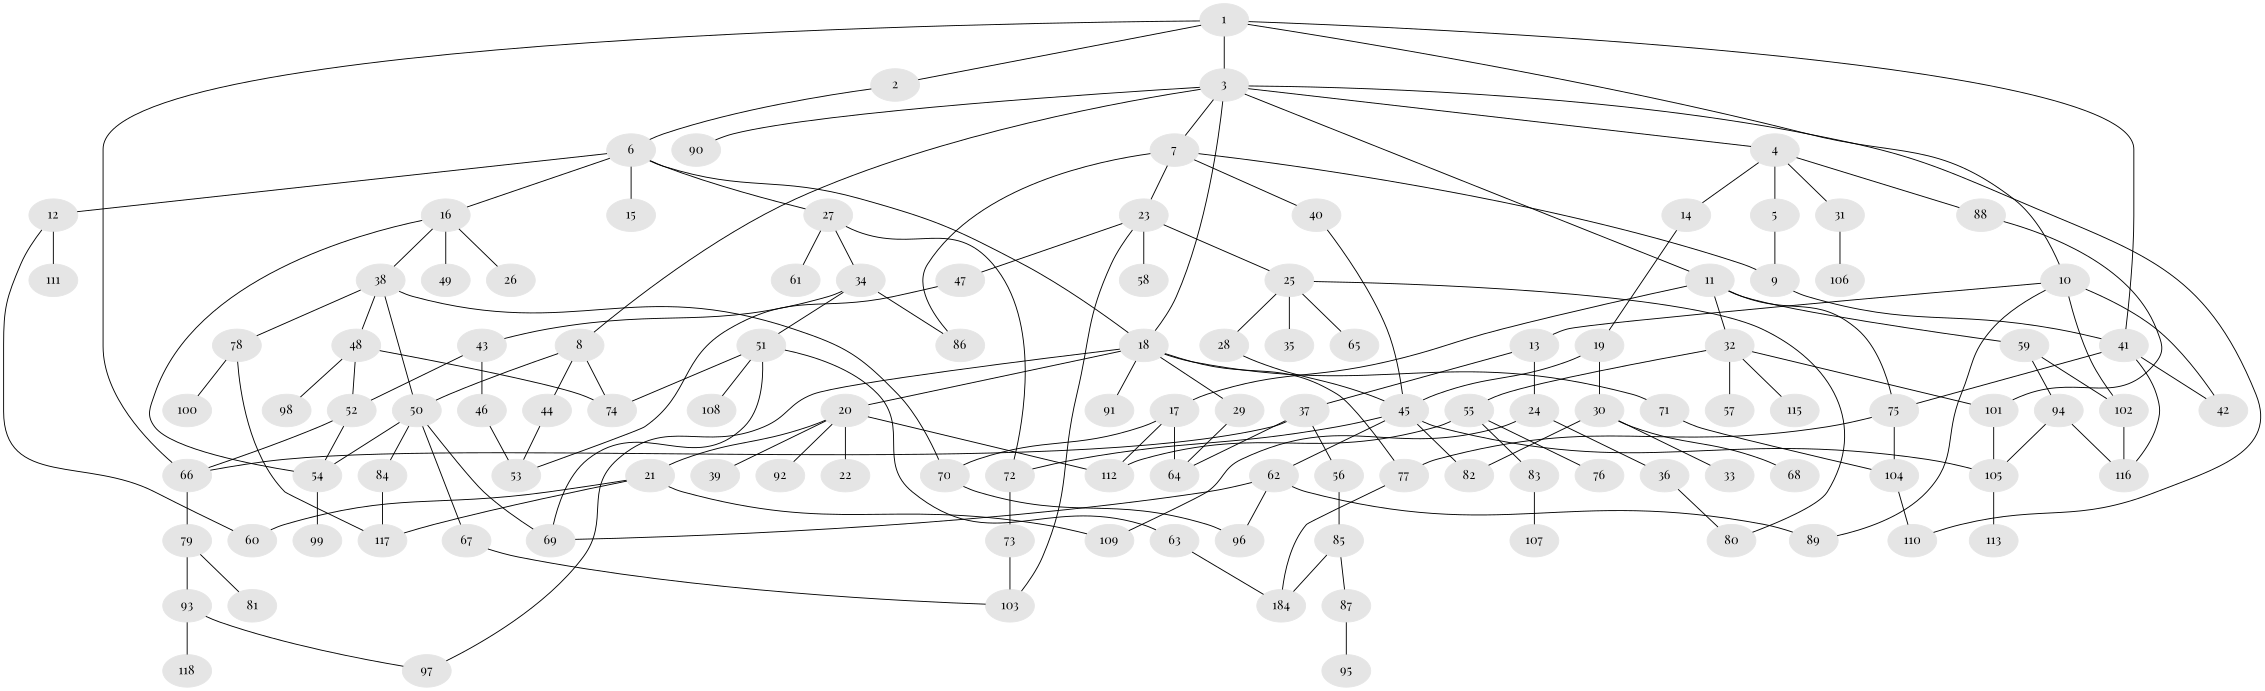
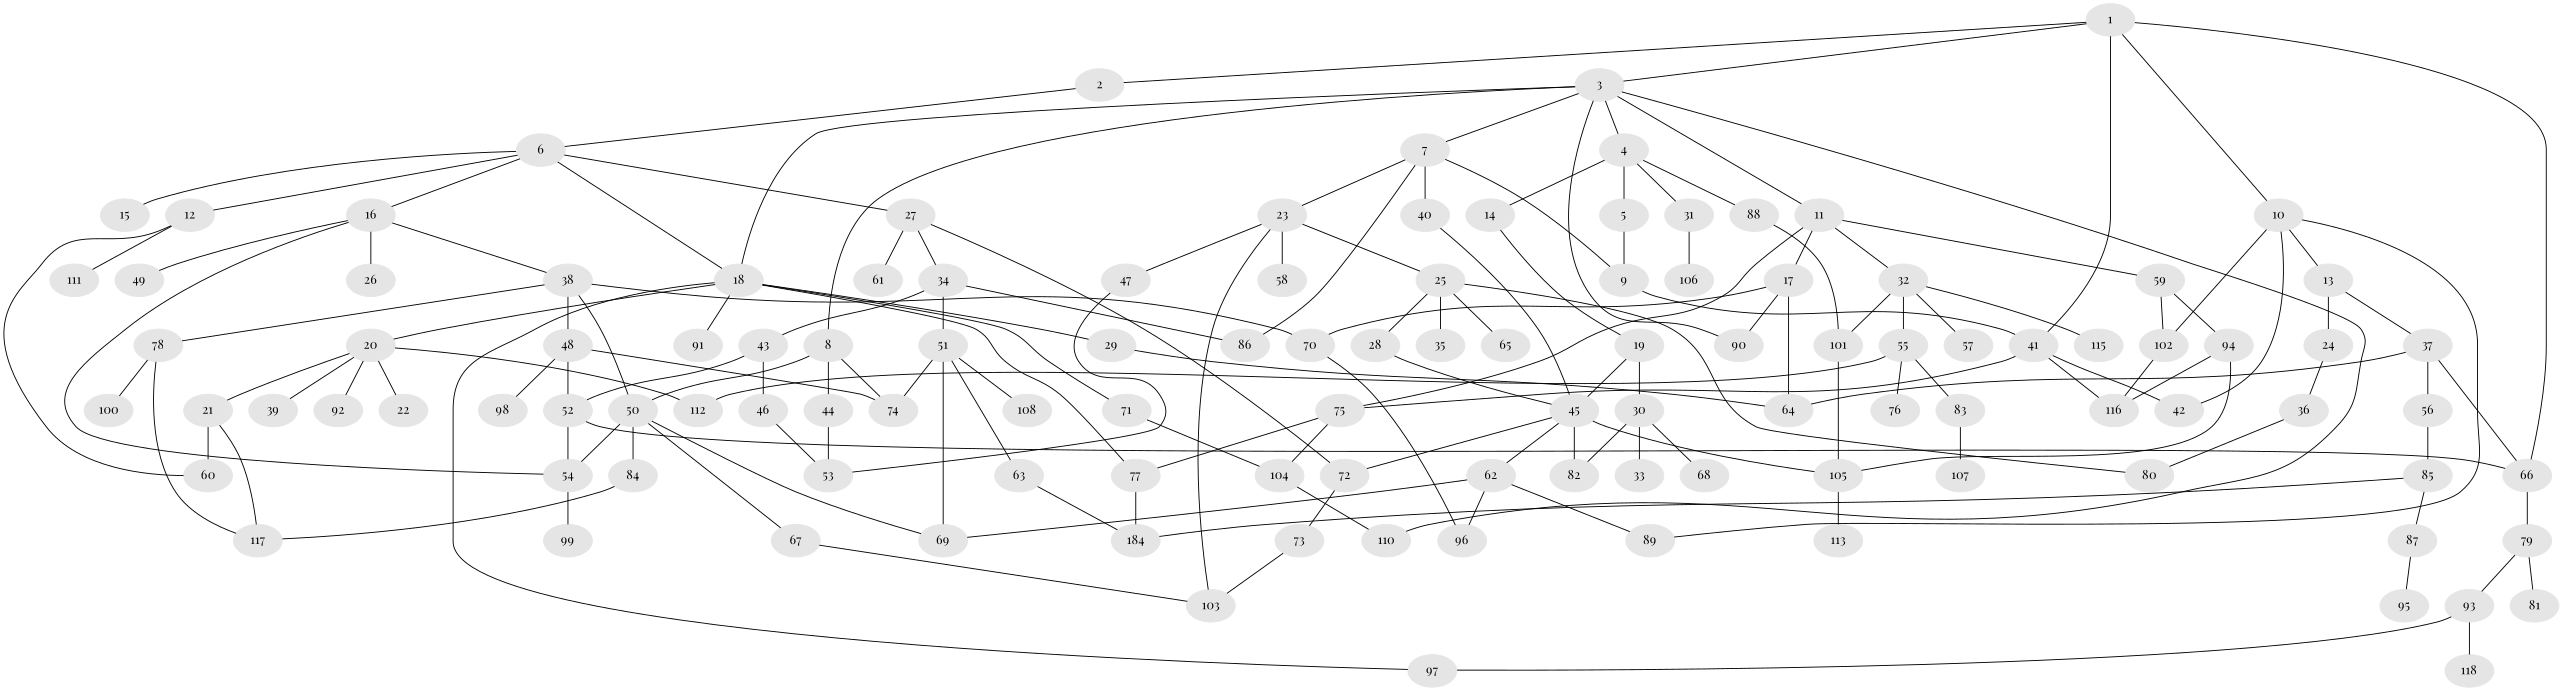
  graph {
    fontname="Playfair Display"
    node [color=gray90 fontname="Playfair Display" style=filled]
    edge [fontname="Playfair Display"]
    1
    2
    3
    10
    41
    66
    6
    4
    7
    8
    11
    18
    90
    110
    13
    42
    89
    102
    75
    116
    79
    12
    15
    16
    27
    5
    14
    31
    88
    9
    23
    40
    86
    44
    50
    74
    17
    32
    59
    20
    29
    71
    77
    91
    97
    19
    106
    101
    60
    111
    26
    38
    49
    54
    34
    61
    72
    25
    47
    58
    103
    45
    53
    67
    69
    84
    24
    37
    64
    70
    55
    57
    115
    94
    104
-   109
    36
    56
    30
    48
    78
    99
    96
    22
    21
    39
    92
    112
    n89 [label=184]
    33
    68
    82
    62
    105
    117
    28
    35
    65
    80
    43
    51
    73
    76
    83
    46
    52
    63
    108
    85
    98
    100
    113
    107
    87
    81
    93
    118
    95
    1 -- 2
    1 -- 3
    1 -- 10
    1 -- 41
    1 -- 66
    2 -- 6
    3 -- 4
    3 -- 7
    3 -- 8
    3 -- 11
    3 -- 18
    3 -- 90
    3 -- 110
    10 -- 13
    10 -- 42
    10 -- 89
    10 -- 102
    41 -- 42
    41 -- 75
    41 -- 116
    66 -- 79
    6 -- 18
    6 -- 12
    6 -- 15
    6 -- 16
    6 -- 27
    4 -- 5
    4 -- 14
    4 -- 31
    4 -- 88
    7 -- 9
    7 -- 23
    7 -- 40
    7 -- 86
    8 -- 44
    8 -- 50
    8 -- 74
    11 -- 75
    11 -- 17
    11 -- 32
    11 -- 59
    18 -- 20
    18 -- 29
    18 -- 71
    18 -- 77
    18 -- 91
    18 -- 97
    13 -- 24
    13 -- 37
    102 -- 116
    75 -- 77
    75 -- 104
    79 -- 81
    79 -- 93
    12 -- 60
    12 -- 111
    16 -- 26
    16 -- 38
    16 -- 49
    16 -- 54
    27 -- 34
    27 -- 61
    27 -- 72
    5 -- 9
    14 -- 19
    31 -- 106
    88 -- 101
    9 -- 41
    23 -- 25
    23 -- 47
    23 -- 58
    23 -- 103
    40 -- 45
    44 -- 53
    50 -- 54
    50 -- 67
    50 -- 69
    50 -- 84
-   17 -- 112
+   17 -- 90
    17 -- 64
    17 -- 70
    32 -- 101
    32 -- 55
    32 -- 57
    32 -- 115
    59 -- 102
    59 -- 94
    20 -- 22
    20 -- 21
    20 -- 39
    20 -- 92
    20 -- 112
    29 -- 64
    71 -- 104
    77 -- n89
    19 -- 45
    19 -- 30
    101 -- 105
    38 -- 50
    38 -- 70
    38 -- 48
    38 -- 78
    54 -- 99
    34 -- 86
    34 -- 43
    34 -- 51
    72 -- 73
    25 -- 28
    25 -- 35
    25 -- 65
    25 -- 80
    47 -- 53
    45 -- 72
    45 -- 82
    45 -- 62
    45 -- 105
    67 -- 103
    84 -- 117
-   24 -- 109
    24 -- 36
    37 -- 66
    37 -- 64
    37 -- 56
    70 -- 96
    55 -- 112
    55 -- 76
    55 -- 83
    94 -- 116
    94 -- 105
    104 -- 110
    36 -- 80
    56 -- 85
    30 -- 33
    30 -- 68
    30 -- 82
    48 -- 74
    48 -- 52
    48 -- 98
    78 -- 117
    78 -- 100
    21 -- 60
-   21 -- 109
    21 -- 117
    62 -- 89
    62 -- 69
    62 -- 96
    105 -- 113
    28 -- 45
    43 -- 46
    43 -- 52
    51 -- 74
    51 -- 69
    51 -- 63
    51 -- 108
    73 -- 103
    83 -- 107
    46 -- 53
    52 -- 66
    52 -- 54
    63 -- n89
    85 -- n89
    85 -- 87
    87 -- 95
    93 -- 97
    93 -- 118
  }
